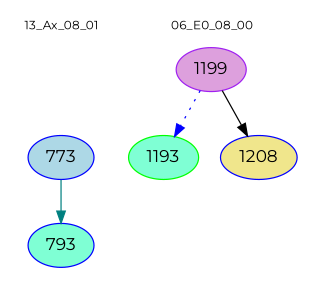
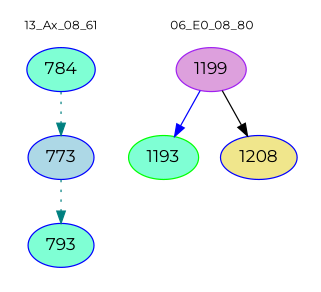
  digraph {
    fontname=Montserrat
    node [color=blue fillcolor=aquamarine fontname=Montserrat style=filled]
    edge [color=teal fontname=Montserrat style=dotted]
+   n1 [label=784]
    n2 [fillcolor=lightblue label=773]
    n3 [label=793]
    n4 [color=purple fillcolor=plum label=1199]
    n5 [color=green label=1193]
    n6 [fillcolor=khaki label=1208]
    subgraph cluster_1 {
      color=white
      fontsize=10
-     label="13_Ax_08_01"
+     label="13_Ax_08_61"
+     n1
      n2
      n3
    }
    subgraph cluster_2 {
      color=white
      fontsize=10
-     label="06_E0_08_00"
+     label="06_E0_08_80"
      n4
      n5
      n6
    }
-   n2 -> n3 [style=solid]
-   n4 -> n5 [color=blue]
+   n1 -> n2
+   n2 -> n3
+   n4 -> n5 [color=blue style=solid]
    n4 -> n6 [color=black style=solid]
  }
